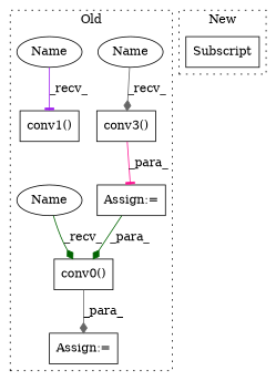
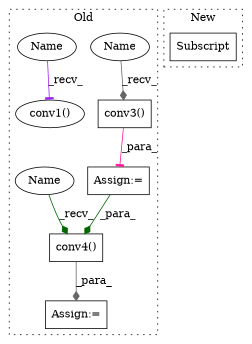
  digraph {
    node [a=75 l="11,1" shape=box]
    edge [arrowhead=diamond color=gray40]
-   n1 [label="conv0()" s="1838,1850"]
-   n2 [label="conv1()" s="1607,1619"]
+   n1 [label="conv4()" s="1838,1850"]
+   n2 [label="conv1()" s="1607,1619" shape=ellipse]
    n3 [label="conv3()" s="1761,1773"]
    n4 [a=68 l=3 label="Assign:=" s=2000]
    n5 [a=68 l=3 label="Assign:=" s=1746]
    n6 [a=87 l=4 label=Name s=1761 shape=ellipse]
    n7 [a=87 l=4 label=Name s=1838 shape=ellipse]
    n8 [a=87 l=4 label=Name s=1607 shape=ellipse]
    n9 [a=63 l="33,0" label=Subscript s="890,0"]
    subgraph cluster_1 {
      label=Old
      style=dotted
      n1
      n2
      n3
      n4
      n5
      n6
      n7
      n8
    }
    subgraph cluster_2 {
      label=New
      style=dotted
      n9
    }
    n1 -> n4 [label=_para_]
    n3 -> n5 [arrowhead=tee color=deeppink label=_para_]
    n5 -> n1 [color=darkgreen label=_para_]
    n6 -> n3 [label=_recv_]
    n7 -> n1 [color=darkgreen label=_recv_]
    n8 -> n2 [arrowhead=tee color=purple label=_recv_]
  }
